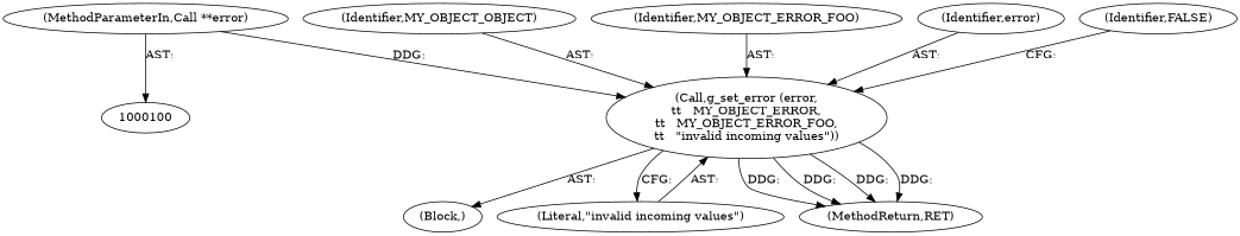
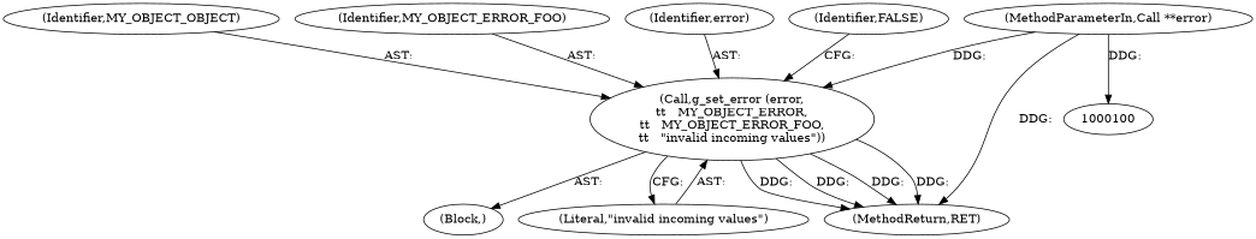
  digraph {
    n1 [label="(Call,g_set_error (error,\n\t\t   MY_OBJECT_ERROR,\n\t\t   MY_OBJECT_ERROR_FOO,\n\t\t   \"invalid incoming values\"))"]
    n2 [label="(Block,)"]
    n3 [label="(Literal,\"invalid incoming values\")"]
    n4 [label="(MethodReturn,RET)"]
    n5 [label="(MethodParameterIn,Call **error)"]
    1000100
    n7 [label="(Identifier,MY_OBJECT_OBJECT)"]
    n8 [label="(Identifier,MY_OBJECT_ERROR_FOO)"]
    n9 [label="(Identifier,error)"]
    n10 [label="(Identifier,FALSE)"]
    n1 -> n2 [label="AST: "]
    n1 -> n3 [label="CFG: "]
    n1 -> n4 [label="DDG: "]
    n1 -> n4 [label="DDG: "]
    n1 -> n4 [label="DDG: "]
    n1 -> n4 [label="DDG: "]
    n3 -> n1 [label="AST: "]
    n5 -> n1 [label="DDG: "]
-   n5 -> 1000100 [label="AST: "]
+   n5 -> n4 [label="DDG: "]
+   n5 -> 1000100 [label="DDG: "]
    n7 -> n1 [label="AST: "]
    n8 -> n1 [label="AST: "]
    n9 -> n1 [label="AST: "]
    n10 -> n1 [label="CFG: "]
  }
